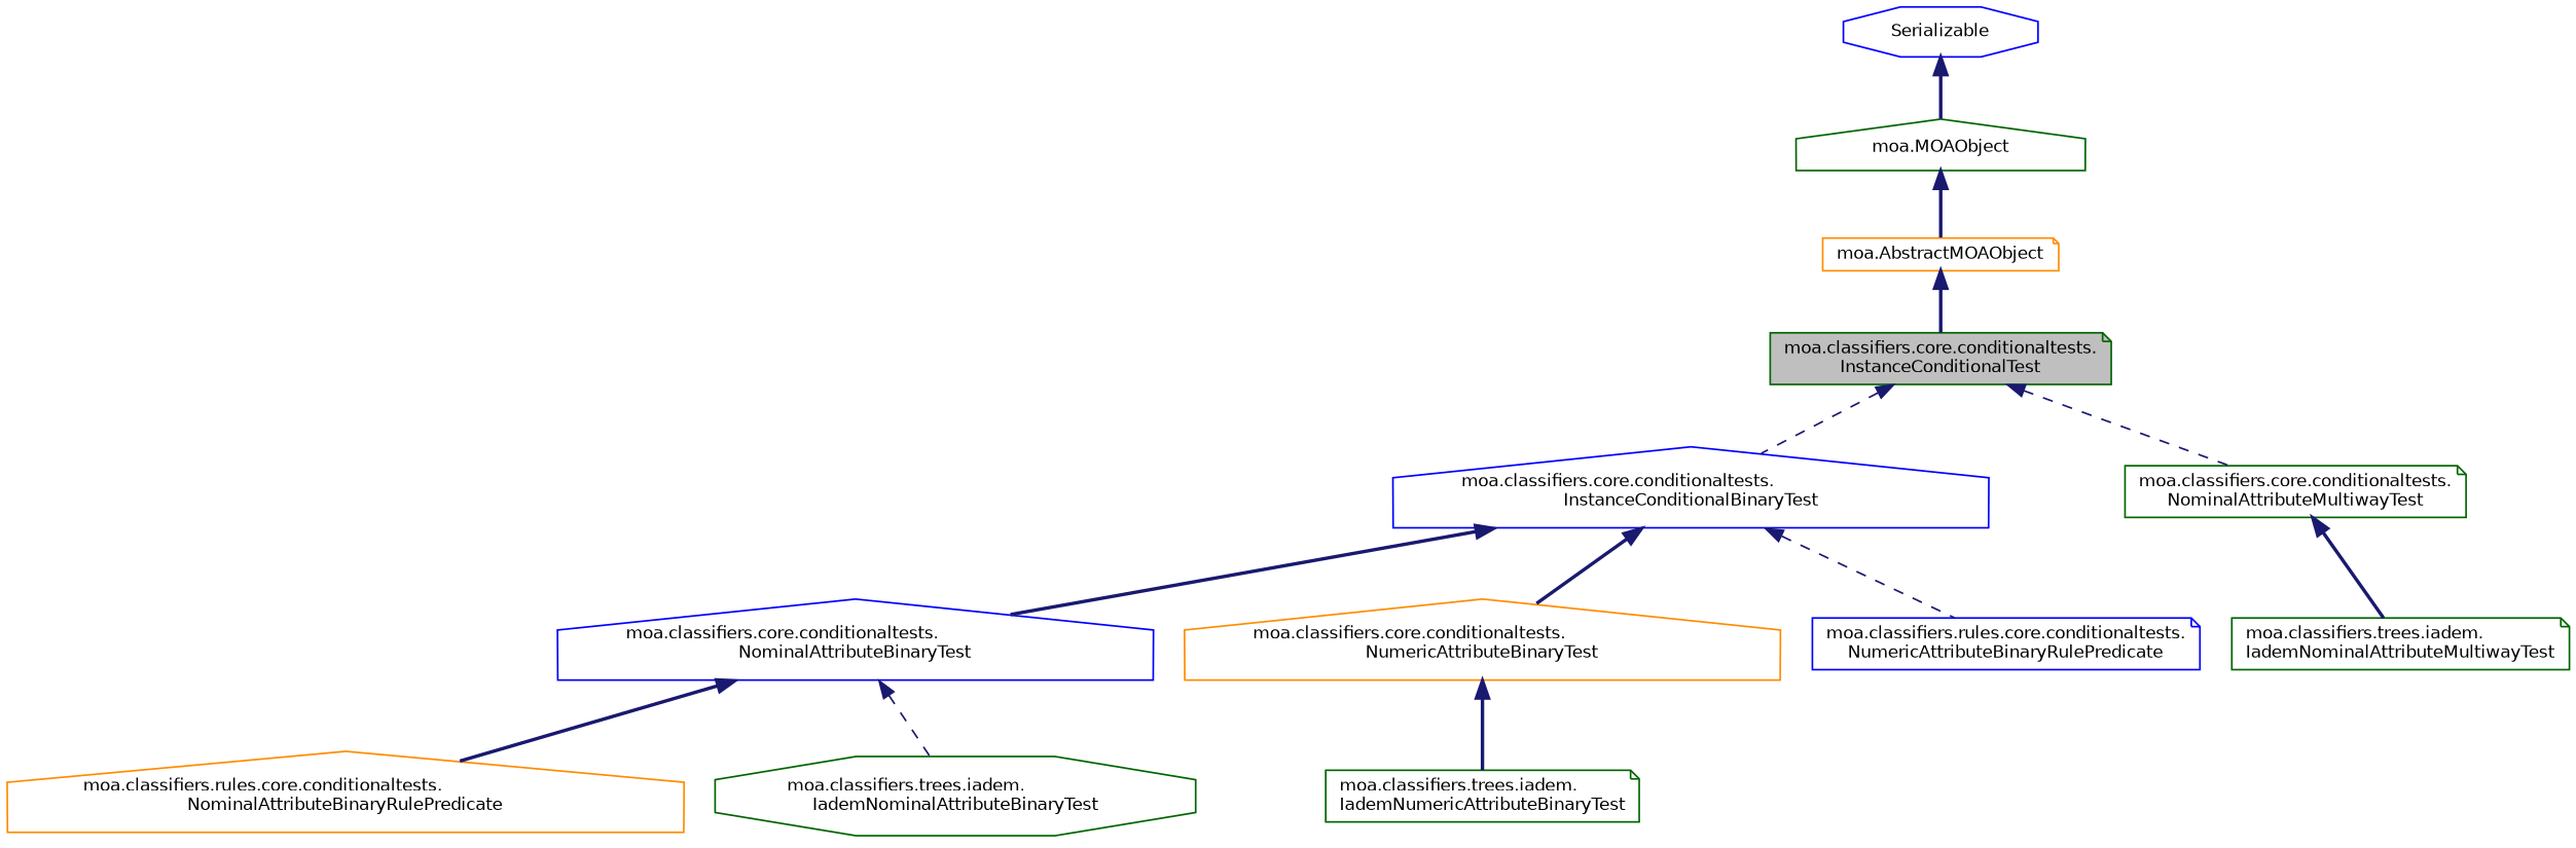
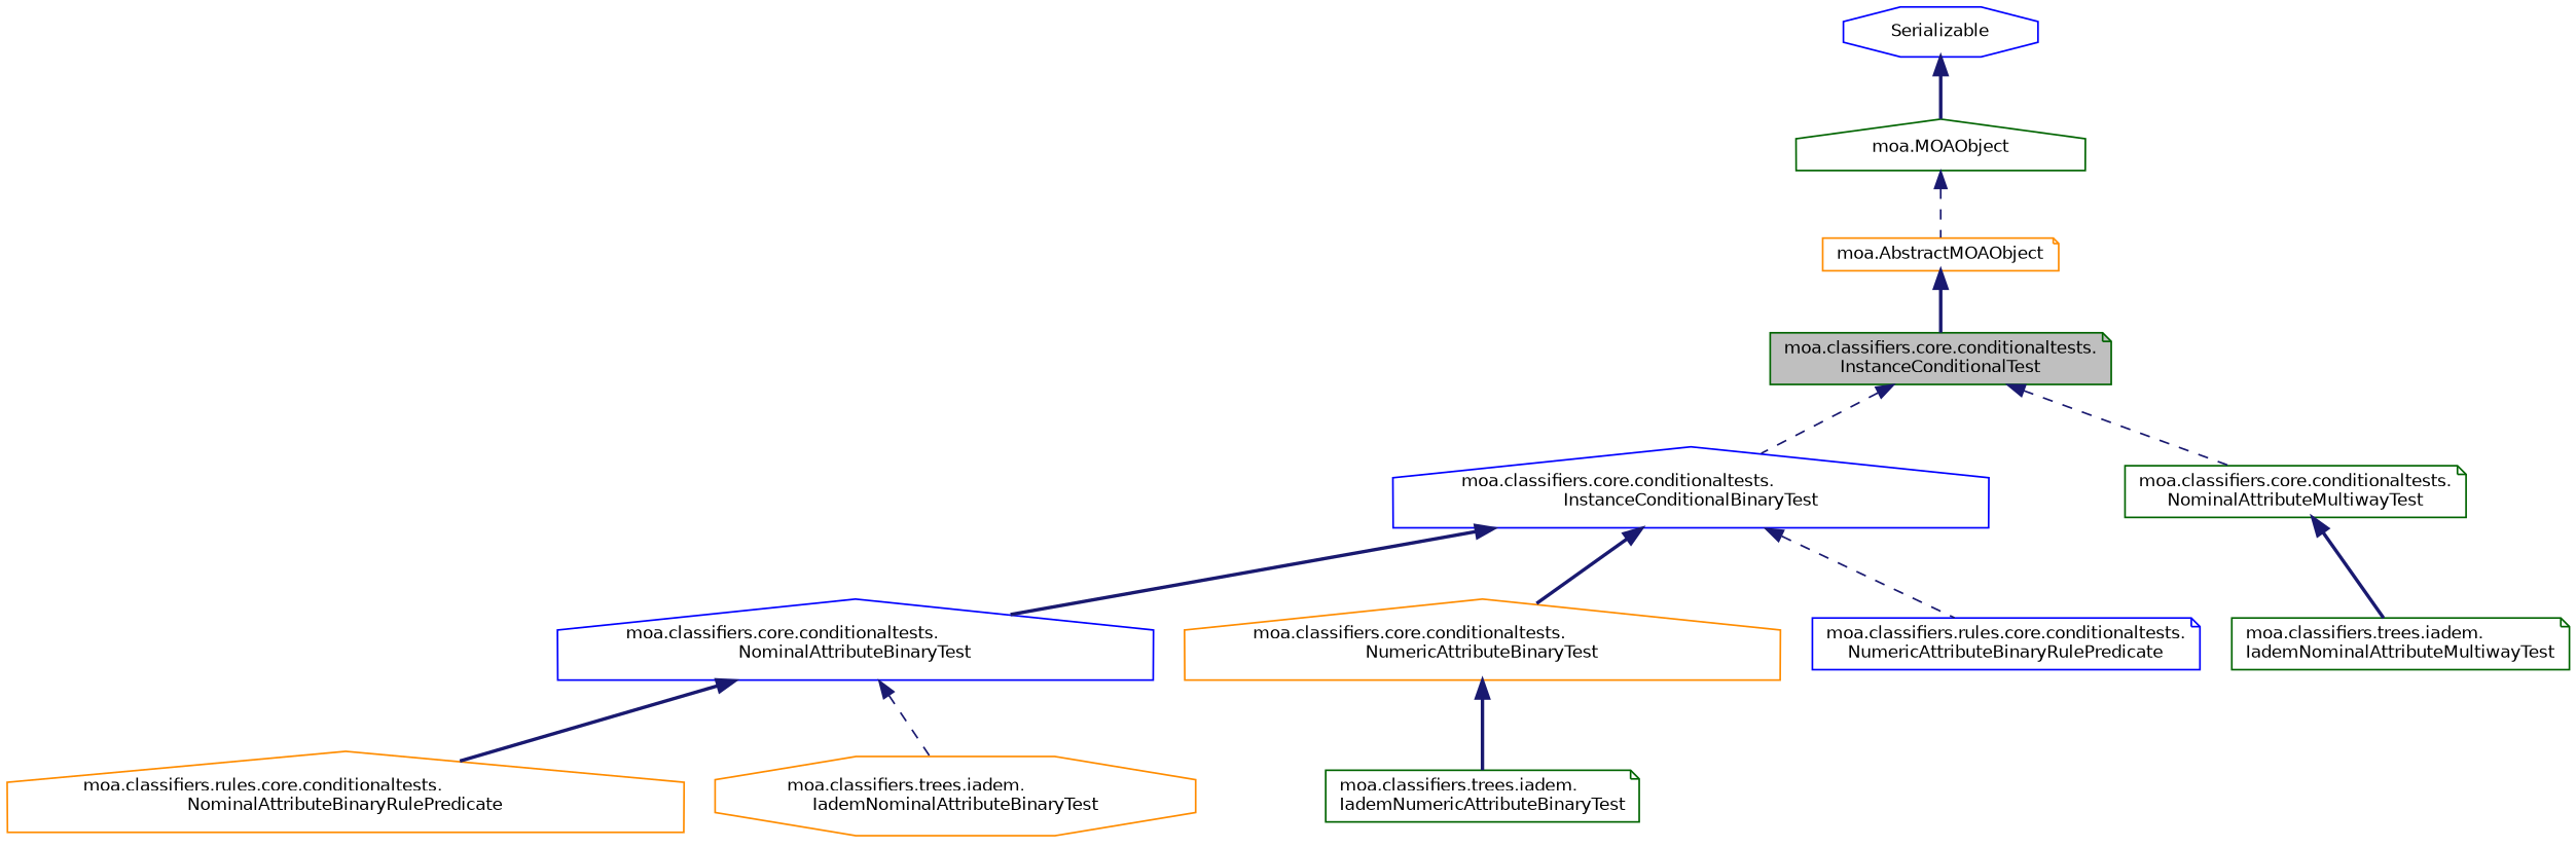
  digraph {
    rankdir=TB
    node [color=darkgreen fillcolor=white fontname=Helvetica fontsize=10 shape=note style=filled]
    edge [color=midnightblue dir=back fontname=Helvetica fontsize=10 labelfontname=Helvetica labelfontsize=10 style=bold]
    n1 [fillcolor=grey75 fontcolor=black height=0.2 label="moa.classifiers.core.conditionaltests.\lInstanceConditionalTest" width=0.4]
    n2 [color=blue height=0.2 label="moa.classifiers.core.conditionaltests.\lInstanceConditionalBinaryTest" shape=house width=0.4]
    n3 [height=0.2 label="moa.classifiers.core.conditionaltests.\lNominalAttributeMultiwayTest" width=0.4]
    n4 [color=blue height=0.2 label="moa.classifiers.core.conditionaltests.\lNominalAttributeBinaryTest" shape=house width=0.4]
    n5 [color=darkorange height=0.2 label="moa.classifiers.core.conditionaltests.\lNumericAttributeBinaryTest" shape=house width=0.4]
    n6 [color=blue height=0.2 label="moa.classifiers.rules.core.conditionaltests.\lNumericAttributeBinaryRulePredicate" width=0.4]
    n7 [height=0.2 label="moa.classifiers.trees.iadem.\lIademNominalAttributeMultiwayTest" width=0.4]
    n8 [color=darkorange height=0.2 label="moa.AbstractMOAObject" width=0.4]
    n9 [height=0.2 label="moa.MOAObject" shape=house width=0.4]
    n10 [color=blue height=0.2 label=Serializable shape=octagon width=0.4]
    n11 [color=darkorange height=0.2 label="moa.classifiers.rules.core.conditionaltests.\lNominalAttributeBinaryRulePredicate" shape=house width=0.4]
-   n12 [height=0.2 label="moa.classifiers.trees.iadem.\lIademNominalAttributeBinaryTest" shape=octagon width=0.4]
+   n12 [color=darkorange height=0.2 label="moa.classifiers.trees.iadem.\lIademNominalAttributeBinaryTest" shape=octagon width=0.4]
    n13 [height=0.2 label="moa.classifiers.trees.iadem.\lIademNumericAttributeBinaryTest" width=0.4]
    n1 -> n2 [style=dashed]
    n1 -> n3 [style=dashed]
    n2 -> n4
    n2 -> n5
    n2 -> n6 [style=dashed]
    n3 -> n7
    n4 -> n11
    n4 -> n12 [style=dashed]
    n5 -> n13
    n8 -> n1
-   n9 -> n8
+   n9 -> n8 [style=dashed]
    n10 -> n9
  }
